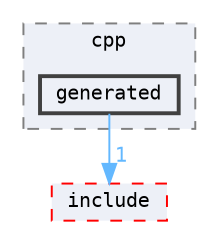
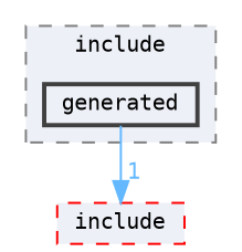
  digraph {
    compound=true
    fontname="DejaVu Sans Mono"
    node [fillcolor="#edf0f7" fontname="DejaVu Sans Mono" fontsize=10 shape=box]
    n1 [color=grey25 height=0.2 label=generated style="filled,bold" width=0.4]
    n2 [color=red height=0.2 label=include style="filled,dashed" width=0.4]
    subgraph cluster_1 {
      bgcolor="#edf0f7"
      fontsize=10
-     label=cpp
+     label=include
      pencolor=grey50
      style="filled,dashed"
      n1
    }
    n1 -> n2 [color=steelblue1 fontcolor=steelblue1 fontname="DejaVu Sans Mono" fontsize=10 headlabel=1 labeldistance=1.5 labelfontname=Helvetica labelfontsize=10]
  }
